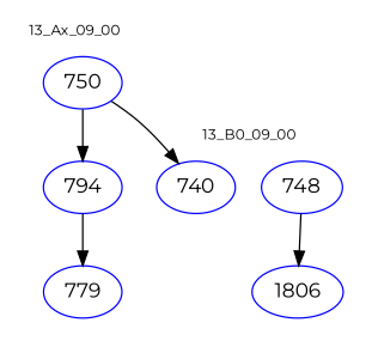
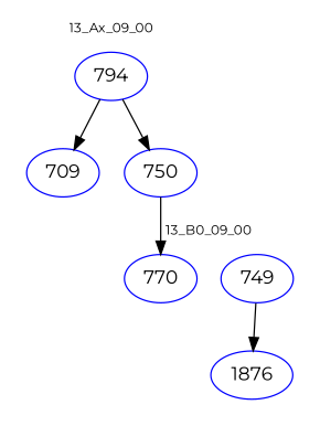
  digraph {
    fontname=Montserrat
    node [color=blue fontname=Montserrat]
    edge [color=black fontname=Montserrat]
    n1 [label=794]
-   n2 [label=779]
+   n2 [label=709]
    n3 [label=750]
-   n4 [label=748]
-   n5 [label=740]
-   n6 [label=1806]
+   n4 [label=749]
+   n5 [label=770]
+   n6 [label=1876]
    subgraph cluster_1 {
      color=white
      fontsize=10
      label="13_Ax_09_00"
      n1
      n2
      n3
    }
    subgraph cluster_2 {
      color=white
      fontsize=10
      label="13_B0_09_00"
      n4
      n5
      n6
    }
    n1 -> n2
-   n3 -> n1
+   n1 -> n3
    n3 -> n5
    n4 -> n6
  }
